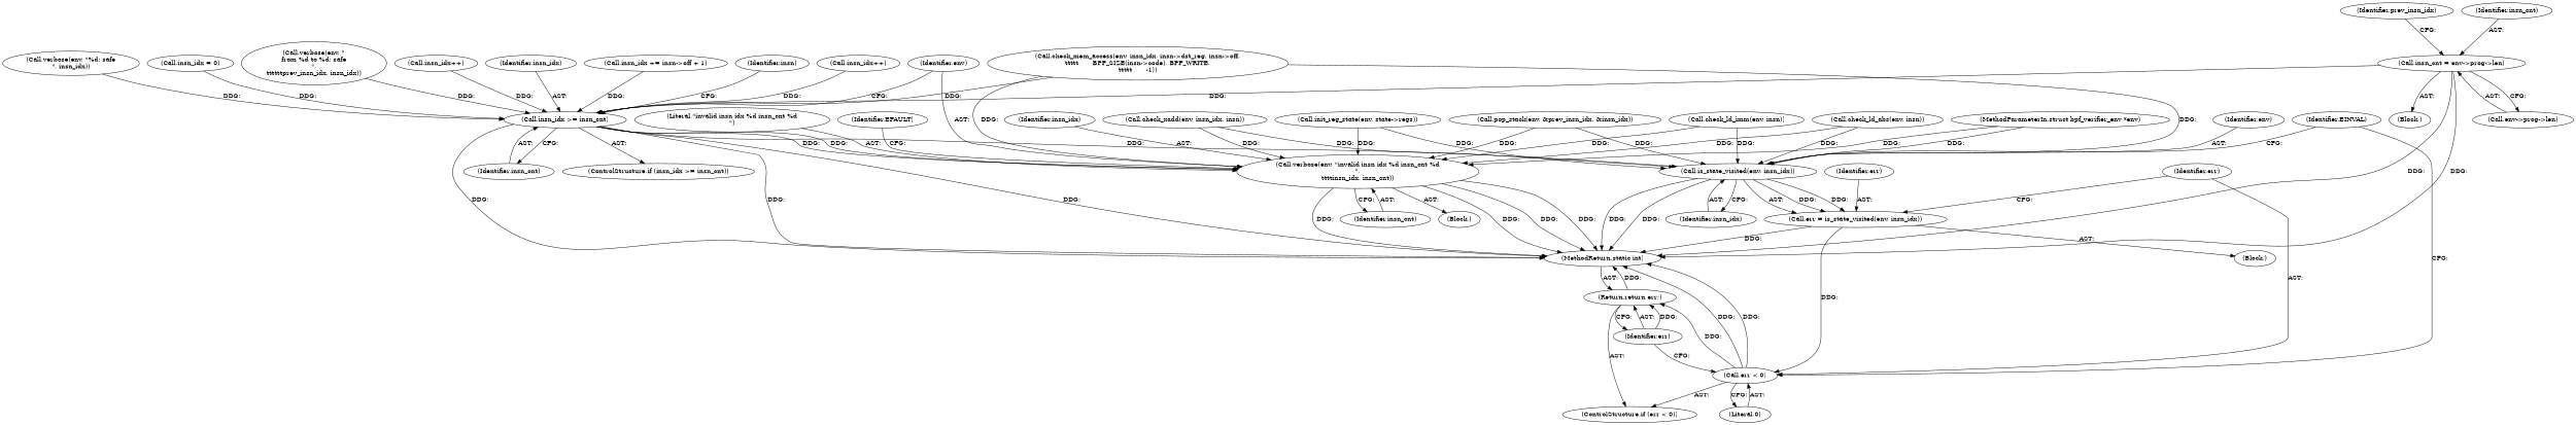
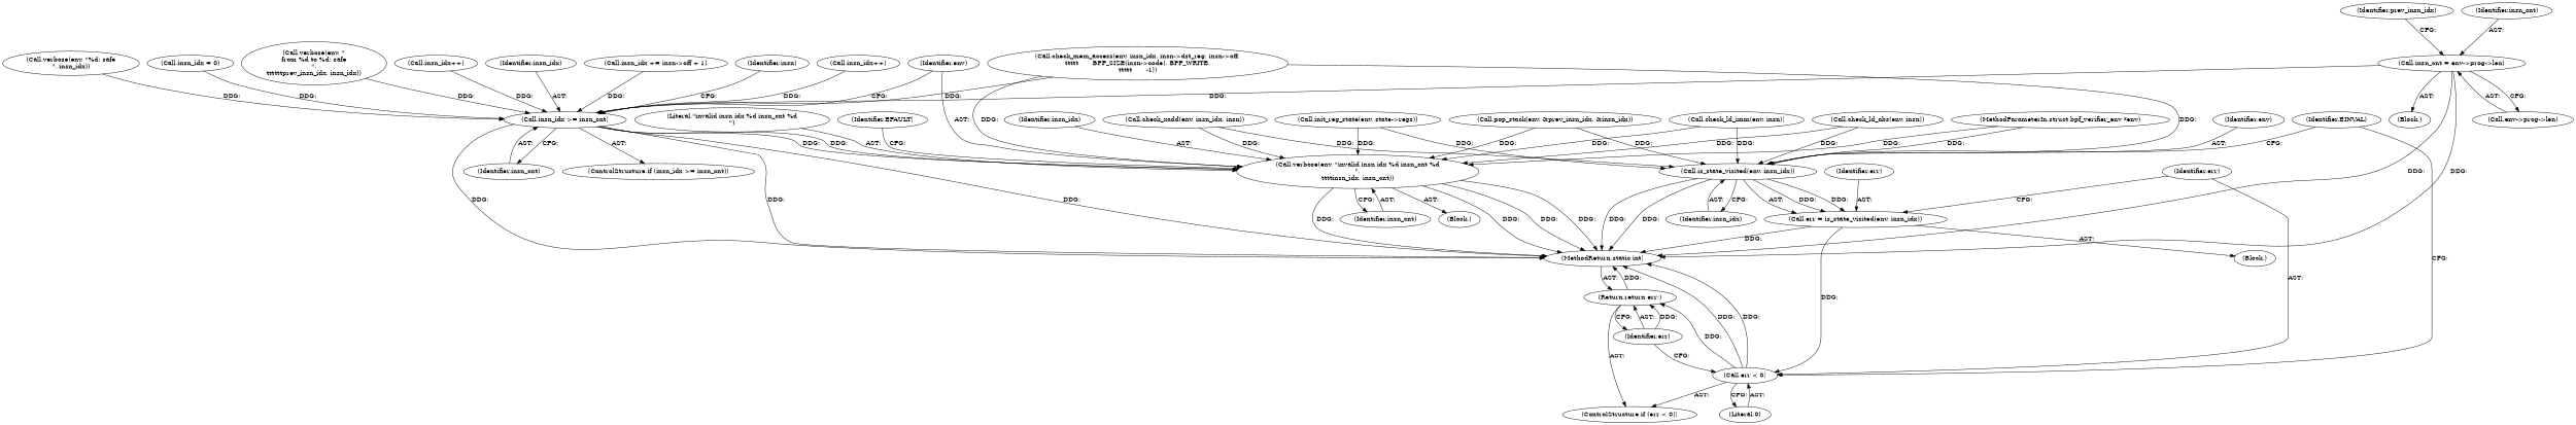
  digraph {
    n1 [label="(Call,insn_cnt = env->prog->len)"]
    n2 [label="(Call,insn_idx >= insn_cnt)"]
    n3 [label="(Block,)"]
    n4 [label="(MethodReturn,static int)"]
    n5 [label="(Call,env->prog->len)"]
    n6 [label="(Call,verbose(env, \"invalid insn idx %d insn_cnt %d\n\",\n\t\t\t\tinsn_idx, insn_cnt))"]
    n7 [label="(Call,is_state_visited(env, insn_idx))"]
    n8 [label="(Identifier,insn_cnt)"]
    n9 [label="(ControlStructure,if (insn_idx >= insn_cnt))"]
    n10 [label="(Return,return err;)"]
    n11 [label="(Identifier,insn_cnt)"]
    n12 [label="(Block,)"]
    n13 [label="(Call,err = is_state_visited(env, insn_idx))"]
    n14 [label="(Identifier,insn_idx)"]
    n15 [label="(Call,err < 0)"]
    n16 [label="(Block,)"]
    n17 [label="(Literal,0)"]
    n18 [label="(ControlStructure,if (err < 0))"]
    n19 [label="(Identifier,err)"]
    n20 [label="(Literal,\"invalid insn idx %d insn_cnt %d\n\")"]
    n21 [label="(Identifier,env)"]
    n22 [label="(MethodParameterIn,struct bpf_verifier_env *env)"]
    n23 [label="(Identifier,EFAULT)"]
    n24 [label="(Identifier,env)"]
    n25 [label="(Call,check_mem_access(env, insn_idx, insn->dst_reg, insn->off,\n\t\t\t\t\t       BPF_SIZE(insn->code), BPF_WRITE,\n\t\t\t\t\t       -1))"]
    n26 [label="(Call,insn_idx += insn->off + 1)"]
    n27 [label="(Call,init_reg_state(env, state->regs))"]
    n28 [label="(Call,check_ld_imm(env, insn))"]
    n29 [label="(Identifier,prev_insn_idx)"]
    n30 [label="(Identifier,insn_cnt)"]
    n31 [label="(Identifier,insn)"]
    n32 [label="(Call,insn_idx++)"]
    n33 [label="(Call,verbose(env, \"%d: safe\n\", insn_idx))"]
    n34 [label="(Identifier,err)"]
    n35 [label="(Identifier,insn_idx)"]
    n36 [label="(Call,check_ld_abs(env, insn))"]
    n37 [label="(Identifier,EINVAL)"]
    n38 [label="(Call,check_xadd(env, insn_idx, insn))"]
    n39 [label="(Call,insn_idx = 0)"]
    n40 [label="(Call,verbose(env, \"\nfrom %d to %d: safe\n\",\n\t\t\t\t\t\tprev_insn_idx, insn_idx))"]
    n41 [label="(Call,insn_idx++)"]
    n42 [label="(Call,pop_stack(env, &prev_insn_idx, &insn_idx))"]
    n43 [label="(Identifier,err)"]
    n44 [label="(Identifier,insn_idx)"]
    n1 -> n2 [label="DDG: "]
    n1 -> n3 [label="AST: "]
    n1 -> n4 [label="DDG: "]
    n1 -> n4 [label="DDG: "]
    n1 -> n5 [label="CFG: "]
    n2 -> n4 [label="DDG: "]
    n2 -> n4 [label="DDG: "]
    n2 -> n4 [label="DDG: "]
    n2 -> n6 [label="DDG: "]
    n2 -> n6 [label="DDG: "]
-   n2 -> n7 [label="DDG: "]
    n2 -> n8 [label="CFG: "]
    n2 -> n9 [label="AST: "]
    n4 -> n10 [label="AST: "]
    n5 -> n1 [label="AST: "]
    n6 -> n4 [label="DDG: "]
    n6 -> n4 [label="DDG: "]
    n6 -> n4 [label="DDG: "]
    n6 -> n4 [label="DDG: "]
    n6 -> n11 [label="CFG: "]
    n6 -> n12 [label="AST: "]
    n7 -> n4 [label="DDG: "]
    n7 -> n4 [label="DDG: "]
    n7 -> n13 [label="AST: "]
    n7 -> n13 [label="DDG: "]
    n7 -> n13 [label="DDG: "]
    n7 -> n14 [label="CFG: "]
    n8 -> n2 [label="AST: "]
    n10 -> n4 [label="DDG: "]
    n10 -> n18 [label="AST: "]
    n10 -> n19 [label="CFG: "]
    n11 -> n6 [label="AST: "]
    n13 -> n4 [label="DDG: "]
    n13 -> n15 [label="DDG: "]
    n13 -> n16 [label="AST: "]
    n14 -> n7 [label="AST: "]
    n15 -> n4 [label="DDG: "]
    n15 -> n4 [label="DDG: "]
    n15 -> n10 [label="DDG: "]
    n15 -> n17 [label="CFG: "]
    n15 -> n18 [label="AST: "]
    n17 -> n15 [label="AST: "]
    n19 -> n10 [label="AST: "]
    n19 -> n10 [label="DDG: "]
    n19 -> n15 [label="CFG: "]
    n20 -> n6 [label="AST: "]
    n21 -> n7 [label="AST: "]
    n22 -> n6 [label="DDG: "]
    n22 -> n7 [label="DDG: "]
    n23 -> n6 [label="CFG: "]
    n24 -> n2 [label="CFG: "]
    n24 -> n6 [label="AST: "]
    n25 -> n2 [label="DDG: "]
    n25 -> n6 [label="DDG: "]
    n25 -> n7 [label="DDG: "]
    n26 -> n2 [label="DDG: "]
    n27 -> n6 [label="DDG: "]
    n27 -> n7 [label="DDG: "]
    n28 -> n6 [label="DDG: "]
    n28 -> n7 [label="DDG: "]
    n29 -> n1 [label="CFG: "]
    n30 -> n1 [label="AST: "]
    n31 -> n2 [label="CFG: "]
    n32 -> n2 [label="DDG: "]
    n33 -> n2 [label="DDG: "]
    n34 -> n13 [label="CFG: "]
    n34 -> n15 [label="AST: "]
    n35 -> n6 [label="AST: "]
    n36 -> n6 [label="DDG: "]
    n36 -> n7 [label="DDG: "]
    n37 -> n7 [label="CFG: "]
    n37 -> n15 [label="CFG: "]
    n38 -> n6 [label="DDG: "]
    n38 -> n7 [label="DDG: "]
    n39 -> n2 [label="DDG: "]
    n40 -> n2 [label="DDG: "]
    n41 -> n2 [label="DDG: "]
    n42 -> n6 [label="DDG: "]
    n42 -> n7 [label="DDG: "]
    n43 -> n13 [label="AST: "]
    n44 -> n2 [label="AST: "]
  }
